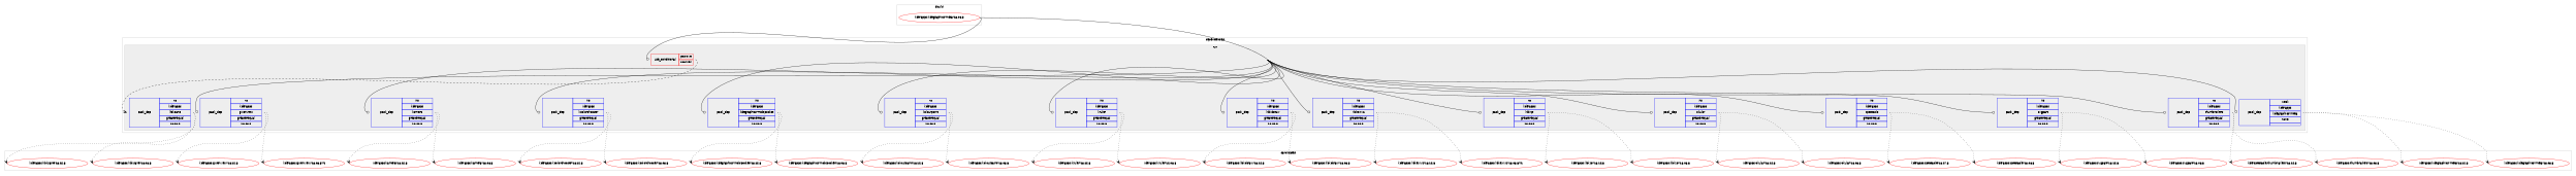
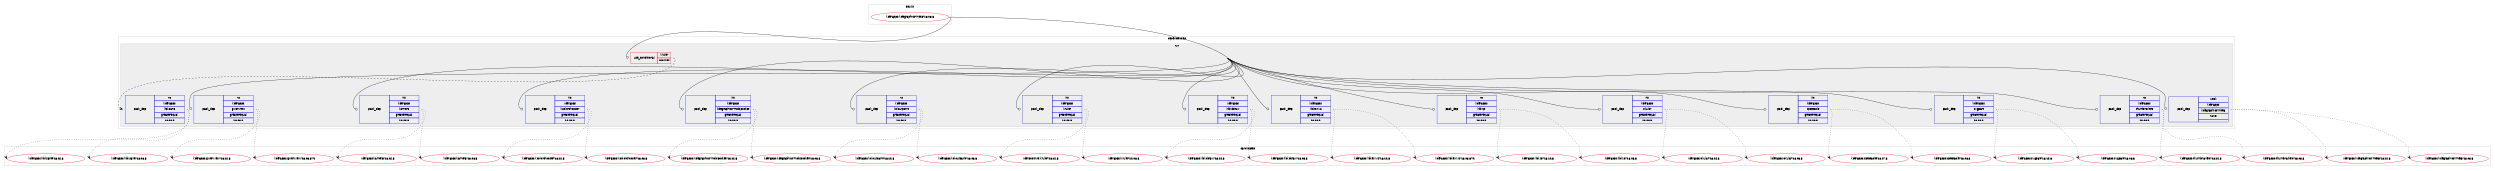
  digraph {
    compound=true
    concentrate=true
    fontname=Helvetica
    fontsize=10
    newrank=true
    rankdir=TB
    ranksep=1.5
    node [color=red fontname=Helvetica fontsize=10]
    edge [arrowhead=vee headport=w style=dotted tailport=e weight=100]
    n1 [label="kde-apps/kdegraphics-meta-18.08.3" width=4]
    n2 [color=blue label=<<TABLE BORDER="0" CELLBORDER="1" CELLSPACING="0" CELLPADDING="4" WIDTH="220"><TR><TD ROWSPAN="6" CELLPADDING="30">pack_dep</TD></TR><TR><TD WIDTH="110">no</TD></TR><TR><TD>kde-apps</TD></TR><TR><TD>libksane</TD></TR><TR><TD>greaterequal</TD></TR><TR><TD>18.08.3</TD></TR></TABLE>> shape=none]
-   n3 [label=<<TABLE BORDER="0" CELLBORDER="1" CELLSPACING="0" CELLPADDING="4"><TR><TD ROWSPAN="3" CELLPADDING="10">use_conditional</TD></TR><TR><TD>positive</TD></TR><TR><TD>scanner</TD></TR></TABLE>> shape=none]
+   n3 [label=<<TABLE BORDER="0" CELLBORDER="1" CELLSPACING="0" CELLPADDING="4"><TR><TD ROWSPAN="3" CELLPADDING="10">use_conditional</TD></TR><TR><TD>kruler</TD></TR><TR><TD>scanner</TD></TR></TABLE>> shape=none]
    n4 [color=blue label=<<TABLE BORDER="0" CELLBORDER="1" CELLSPACING="0" CELLPADDING="4" WIDTH="220"><TR><TD ROWSPAN="6" CELLPADDING="30">pack_dep</TD></TR><TR><TD WIDTH="110">no</TD></TR><TR><TD>kde-apps</TD></TR><TR><TD>gwenview</TD></TR><TR><TD>greaterequal</TD></TR><TR><TD>18.08.3</TD></TR></TABLE>> shape=none]
    n5 [color=blue label=<<TABLE BORDER="0" CELLBORDER="1" CELLSPACING="0" CELLPADDING="4" WIDTH="220"><TR><TD ROWSPAN="6" CELLPADDING="30">pack_dep</TD></TR><TR><TD WIDTH="110">no</TD></TR><TR><TD>kde-apps</TD></TR><TR><TD>kamera</TD></TR><TR><TD>greaterequal</TD></TR><TR><TD>18.08.3</TD></TR></TABLE>> shape=none]
    n6 [color=blue label=<<TABLE BORDER="0" CELLBORDER="1" CELLSPACING="0" CELLPADDING="4" WIDTH="220"><TR><TD ROWSPAN="6" CELLPADDING="30">pack_dep</TD></TR><TR><TD WIDTH="110">no</TD></TR><TR><TD>kde-apps</TD></TR><TR><TD>kcolorchooser</TD></TR><TR><TD>greaterequal</TD></TR><TR><TD>18.08.3</TD></TR></TABLE>> shape=none]
    n7 [color=blue label=<<TABLE BORDER="0" CELLBORDER="1" CELLSPACING="0" CELLPADDING="4" WIDTH="220"><TR><TD ROWSPAN="6" CELLPADDING="30">pack_dep</TD></TR><TR><TD WIDTH="110">no</TD></TR><TR><TD>kde-apps</TD></TR><TR><TD>kdegraphics-mobipocket</TD></TR><TR><TD>greaterequal</TD></TR><TR><TD>18.08.3</TD></TR></TABLE>> shape=none]
    n8 [color=blue label=<<TABLE BORDER="0" CELLBORDER="1" CELLSPACING="0" CELLPADDING="4" WIDTH="220"><TR><TD ROWSPAN="6" CELLPADDING="30">pack_dep</TD></TR><TR><TD WIDTH="110">no</TD></TR><TR><TD>kde-apps</TD></TR><TR><TD>kolourpaint</TD></TR><TR><TD>greaterequal</TD></TR><TR><TD>18.08.3</TD></TR></TABLE>> shape=none]
    n9 [color=blue label=<<TABLE BORDER="0" CELLBORDER="1" CELLSPACING="0" CELLPADDING="4" WIDTH="220"><TR><TD ROWSPAN="6" CELLPADDING="30">pack_dep</TD></TR><TR><TD WIDTH="110">no</TD></TR><TR><TD>kde-apps</TD></TR><TR><TD>kruler</TD></TR><TR><TD>greaterequal</TD></TR><TR><TD>18.08.3</TD></TR></TABLE>> shape=none]
    n10 [color=blue label=<<TABLE BORDER="0" CELLBORDER="1" CELLSPACING="0" CELLPADDING="4" WIDTH="220"><TR><TD ROWSPAN="6" CELLPADDING="30">pack_dep</TD></TR><TR><TD WIDTH="110">no</TD></TR><TR><TD>kde-apps</TD></TR><TR><TD>libkdcraw</TD></TR><TR><TD>greaterequal</TD></TR><TR><TD>18.08.3</TD></TR></TABLE>> shape=none]
    n11 [color=blue label=<<TABLE BORDER="0" CELLBORDER="1" CELLSPACING="0" CELLPADDING="4" WIDTH="220"><TR><TD ROWSPAN="6" CELLPADDING="30">pack_dep</TD></TR><TR><TD WIDTH="110">no</TD></TR><TR><TD>kde-apps</TD></TR><TR><TD>libkexiv2</TD></TR><TR><TD>greaterequal</TD></TR><TR><TD>18.08.3</TD></TR></TABLE>> shape=none]
    n12 [color=blue label=<<TABLE BORDER="0" CELLBORDER="1" CELLSPACING="0" CELLPADDING="4" WIDTH="220"><TR><TD ROWSPAN="6" CELLPADDING="30">pack_dep</TD></TR><TR><TD WIDTH="110">no</TD></TR><TR><TD>kde-apps</TD></TR><TR><TD>libkipi</TD></TR><TR><TD>greaterequal</TD></TR><TR><TD>18.08.3</TD></TR></TABLE>> shape=none]
    n13 [color=blue label=<<TABLE BORDER="0" CELLBORDER="1" CELLSPACING="0" CELLPADDING="4" WIDTH="220"><TR><TD ROWSPAN="6" CELLPADDING="30">pack_dep</TD></TR><TR><TD WIDTH="110">no</TD></TR><TR><TD>kde-apps</TD></TR><TR><TD>okular</TD></TR><TR><TD>greaterequal</TD></TR><TR><TD>18.08.3</TD></TR></TABLE>> shape=none]
    n14 [color=blue label=<<TABLE BORDER="0" CELLBORDER="1" CELLSPACING="0" CELLPADDING="4" WIDTH="220"><TR><TD ROWSPAN="6" CELLPADDING="30">pack_dep</TD></TR><TR><TD WIDTH="110">no</TD></TR><TR><TD>kde-apps</TD></TR><TR><TD>spectacle</TD></TR><TR><TD>greaterequal</TD></TR><TR><TD>18.08.3</TD></TR></TABLE>> shape=none]
    n15 [color=blue label=<<TABLE BORDER="0" CELLBORDER="1" CELLSPACING="0" CELLPADDING="4" WIDTH="220"><TR><TD ROWSPAN="6" CELLPADDING="30">pack_dep</TD></TR><TR><TD WIDTH="110">no</TD></TR><TR><TD>kde-apps</TD></TR><TR><TD>svgpart</TD></TR><TR><TD>greaterequal</TD></TR><TR><TD>18.08.3</TD></TR></TABLE>> shape=none]
    n16 [color=blue label=<<TABLE BORDER="0" CELLBORDER="1" CELLSPACING="0" CELLPADDING="4" WIDTH="220"><TR><TD ROWSPAN="6" CELLPADDING="30">pack_dep</TD></TR><TR><TD WIDTH="110">no</TD></TR><TR><TD>kde-apps</TD></TR><TR><TD>thumbnailers</TD></TR><TR><TD>greaterequal</TD></TR><TR><TD>18.08.3</TD></TR></TABLE>> shape=none]
    n17 [color=blue label=<<TABLE BORDER="0" CELLBORDER="1" CELLSPACING="0" CELLPADDING="4" WIDTH="220"><TR><TD ROWSPAN="6" CELLPADDING="30">pack_dep</TD></TR><TR><TD WIDTH="110">weak</TD></TR><TR><TD>kde-apps</TD></TR><TR><TD>kdegraphics-meta</TD></TR><TR><TD>none</TD></TR><TR><TD></TD></TR></TABLE>> shape=none]
    n18 [label="kde-apps/libksane-18.08.3" width=4]
    n19 [label="kde-apps/libksane-18.12.3" width=4]
    n20 [label="kde-apps/gwenview-18.08.3-r1" width=4]
    n21 [label="kde-apps/gwenview-18.12.3" width=4]
    n22 [label="kde-apps/kamera-18.08.3" width=4]
    n23 [label="kde-apps/kamera-18.12.3" width=4]
    n24 [label="kde-apps/kcolorchooser-18.08.3" width=4]
    n25 [label="kde-apps/kcolorchooser-18.12.3" width=4]
    n26 [label="kde-apps/kdegraphics-mobipocket-18.08.3" width=4]
    n27 [label="kde-apps/kdegraphics-mobipocket-18.12.3" width=4]
    n28 [label="kde-apps/kolourpaint-18.08.3" width=4]
    n29 [label="kde-apps/kolourpaint-18.12.3" width=4]
    n30 [label="kde-apps/okular-18.08.3" width=4]
    n31 [label="kde-apps/okular-18.12.3" width=4]
    n32 [label="kde-apps/kruler-12.08.3" width=4]
-   n33 [label="kde-apps/kruler-18.12.3" width=4]
+   n33 [label="kde-positive/kruler-18.12.3" width=4]
    n34 [label="kde-apps/libkdcraw-18.08.3" width=4]
    n35 [label="kde-apps/libkdcraw-18.12.3" width=4]
    n36 [label="kde-apps/libkexiv2-18.08.3-r1" width=4]
    n37 [label="kde-apps/libkexiv2-18.12.3" width=4]
    n38 [label="kde-apps/libkipi-18.08.3" width=4]
    n39 [label="kde-apps/libkipi-18.12.3" width=4]
    n40 [label="kde-apps/spectacle-18.08.3" width=4]
    n41 [label="kde-apps/spectacle-18.17.3" width=4]
    n42 [label="kde-apps/svgpart-18.08.3" width=4]
    n43 [label="kde-apps/svgpart-18.12.3" width=4]
    n44 [label="kde-apps/thumbnailers-18.08.3" width=4]
-   n45 [label="kde-spectacle/thumbnailers-18.12.3" width=4]
+   n45 [label="kde-apps/thumbnailers-18.12.3" width=4]
    n46 [label="kde-apps/kdegraphics-meta-18.08.3" width=4]
    n47 [label="kde-apps/kdegraphics-meta-18.12.3" width=4]
    subgraph cluster_1 {
      color=gray
      label=<<i>ebuild</i>>
      rank=same
      n1
    }
    subgraph cluster_2 {
      color=gray
      label=<<i>dependencies</i>>
      subgraph cluster_3 {
        color=gray
        fillcolor="#eeeeee"
        label=<<i>compile</i>>
        style=filled
      }
      subgraph cluster_4 {
        color=gray
        fillcolor="#eeeeee"
        label=<<i>compile and run</i>>
        style=filled
      }
      subgraph cluster_5 {
        color=gray
        fillcolor="#eeeeee"
        label=<<i>run</i>>
        style=filled
        subgraph sub_6 {
          color=gray
          fillcolor="#eeeeee"
          label=<<i>run</i>>
          style=filled
          n3
          subgraph sub_7 {
            color=gray
            fillcolor="#eeeeee"
            label=<<i>run</i>>
            style=filled
            n2
          }
        }
        subgraph sub_8 {
          color=gray
          fillcolor="#eeeeee"
          label=<<i>run</i>>
          style=filled
          n4
        }
        subgraph sub_9 {
          color=gray
          fillcolor="#eeeeee"
          label=<<i>run</i>>
          style=filled
          n5
        }
        subgraph sub_10 {
          color=gray
          fillcolor="#eeeeee"
          label=<<i>run</i>>
          style=filled
          n6
        }
        subgraph sub_11 {
          color=gray
          fillcolor="#eeeeee"
          label=<<i>run</i>>
          style=filled
          n7
        }
        subgraph sub_12 {
          color=gray
          fillcolor="#eeeeee"
          label=<<i>run</i>>
          style=filled
          n8
        }
        subgraph sub_13 {
          color=gray
          fillcolor="#eeeeee"
          label=<<i>run</i>>
          style=filled
          n9
        }
        subgraph sub_14 {
          color=gray
          fillcolor="#eeeeee"
          label=<<i>run</i>>
          style=filled
          n10
        }
        subgraph sub_15 {
          color=gray
          fillcolor="#eeeeee"
          label=<<i>run</i>>
          style=filled
          n11
        }
        subgraph sub_16 {
          color=gray
          fillcolor="#eeeeee"
          label=<<i>run</i>>
          style=filled
          n12
        }
        subgraph sub_17 {
          color=gray
          fillcolor="#eeeeee"
          label=<<i>run</i>>
          style=filled
          n13
        }
        subgraph sub_18 {
          color=gray
          fillcolor="#eeeeee"
          label=<<i>run</i>>
          style=filled
          n14
        }
        subgraph sub_19 {
          color=gray
          fillcolor="#eeeeee"
          label=<<i>run</i>>
          style=filled
          n15
        }
        subgraph sub_20 {
          color=gray
          fillcolor="#eeeeee"
          label=<<i>run</i>>
          style=filled
          n16
        }
        subgraph sub_21 {
          color=gray
          fillcolor="#eeeeee"
          label=<<i>run</i>>
          style=filled
          n17
        }
      }
    }
    subgraph cluster_22 {
      color=gray
      label=<<i>candidates</i>>
      rank=same
      subgraph sub_23 {
        color=black
        label=<<i>candidates</i>>
        nodesep=1
        rank=same
        n18
        n19
      }
      subgraph sub_24 {
        color=black
        label=<<i>candidates</i>>
        nodesep=1
        rank=same
        n20
        n21
      }
      subgraph sub_25 {
        color=black
        label=<<i>candidates</i>>
        nodesep=1
        rank=same
        n22
        n23
      }
      subgraph sub_26 {
        color=black
        label=<<i>candidates</i>>
        nodesep=1
        rank=same
        n24
        n25
      }
      subgraph sub_27 {
        color=black
        label=<<i>candidates</i>>
        nodesep=1
        rank=same
        n26
        n27
      }
      subgraph sub_28 {
        color=black
        label=<<i>candidates</i>>
        nodesep=1
        rank=same
        n28
        n29
      }
      subgraph sub_29 {
        color=black
        label=<<i>candidates</i>>
        nodesep=1
        rank=same
        n30
        n31
      }
      subgraph sub_30 {
        color=black
        label=<<i>candidates</i>>
        nodesep=1
        rank=same
        n32
        n33
      }
      subgraph sub_31 {
        color=black
        label=<<i>candidates</i>>
        nodesep=1
        rank=same
        n34
        n35
      }
      subgraph sub_32 {
        color=black
        label=<<i>candidates</i>>
        nodesep=1
        rank=same
        n36
        n37
      }
      subgraph sub_33 {
        color=black
        label=<<i>candidates</i>>
        nodesep=1
        rank=same
        n38
        n39
      }
      subgraph sub_34 {
        color=black
        label=<<i>candidates</i>>
        nodesep=1
        rank=same
        n40
        n41
      }
      subgraph sub_35 {
        color=black
        label=<<i>candidates</i>>
        nodesep=1
        rank=same
        n42
        n43
      }
      subgraph sub_36 {
        color=black
        label=<<i>candidates</i>>
        nodesep=1
        rank=same
        n44
        n45
      }
      subgraph sub_37 {
        color=black
        label=<<i>candidates</i>>
        nodesep=1
        rank=same
        n46
        n47
      }
    }
    n1 -> n3 [arrowhead=odot style=solid weight=20]
    n1 -> n4 [arrowhead=odot style=solid weight=20]
    n1 -> n5 [arrowhead=odot style=solid weight=20]
    n1 -> n6 [arrowhead=odot style=solid weight=20]
    n1 -> n7 [arrowhead=odot style=solid weight=20]
    n1 -> n8 [arrowhead=odot style=solid weight=20]
    n1 -> n9 [arrowhead=odot style=solid weight=20]
    n1 -> n10 [arrowhead=odot style=solid weight=20]
    n1 -> n11 [arrowhead=odot style=solid weight=20]
    n1 -> n12 [arrowhead=odot style=solid weight=20]
    n1 -> n13 [arrowhead=odot style=solid weight=20]
    n1 -> n14 [arrowhead=odot style=solid weight=20]
    n1 -> n15 [arrowhead=odot style=solid weight=20]
    n1 -> n16 [arrowhead=odot style=solid weight=20]
    n1 -> n17 [arrowhead=odot style=solid weight=20]
    n2 -> n18
    n2 -> n19
    n3 -> n2 [style=dashed weight=20]
    n4 -> n20
    n4 -> n21
    n5 -> n22
    n5 -> n23
    n6 -> n24
    n6 -> n25
    n7 -> n26
    n7 -> n27
    n8 -> n28
    n8 -> n29
    n9 -> n32
    n9 -> n33
    n10 -> n34
    n10 -> n35
    n11 -> n36
    n11 -> n37
    n12 -> n38
    n12 -> n39
    n13 -> n30
    n13 -> n31
    n14 -> n40
    n14 -> n41
    n15 -> n42
    n15 -> n43
    n16 -> n44
    n16 -> n45
    n17 -> n46
    n17 -> n47
  }
